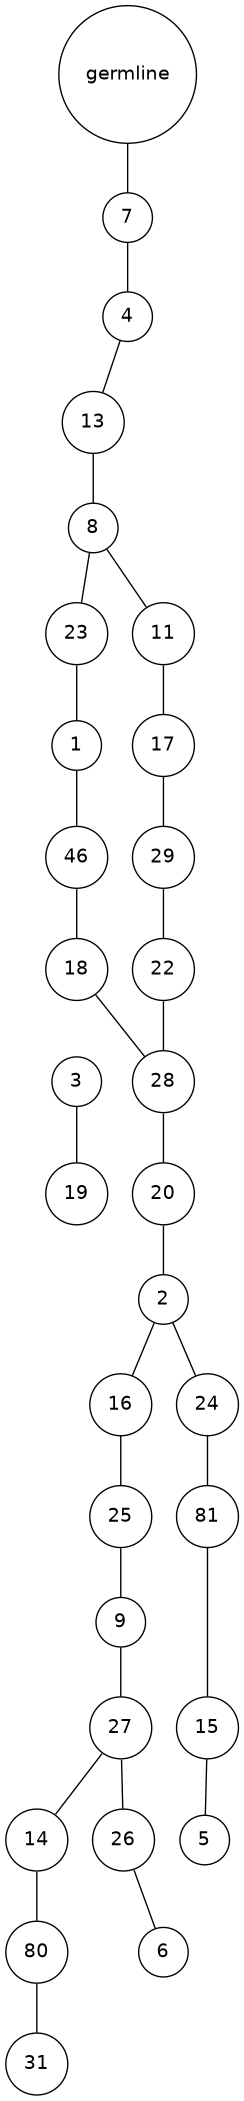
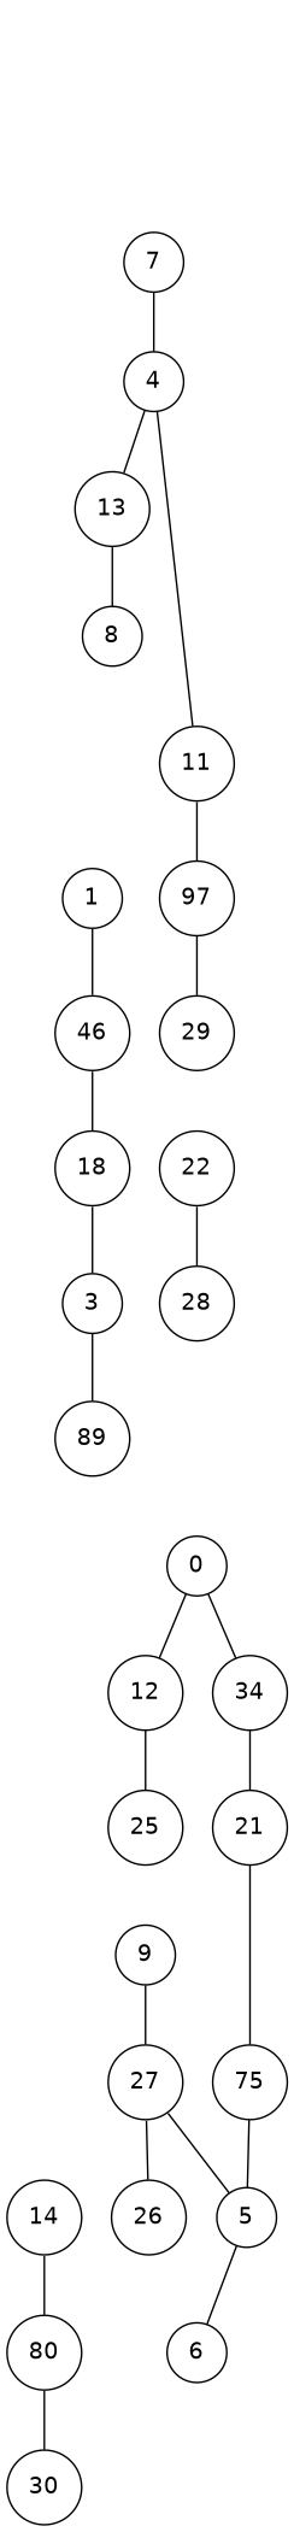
  graph {
    fontname="DejaVu Sans"
    rankdir=UD
    splines=line
    node [fontname="DejaVu Sans" shape=circle]
    edge [fontname="DejaVu Sans"]
-   n1 [label=germline]
    n2 [label=7]
    n3 [label=4]
    n4 [label=13]
    n5 [label=8]
-   n6 [label=23]
    n7 [label=11]
    n8 [label=1]
-   n9 [label=17]
+   n9 [label=97]
    n10 [label=46]
    n11 [label=18]
    n12 [label=3]
-   n13 [label=19]
+   n13 [label=89]
    n14 [label=29]
    n15 [label=22]
    n16 [label=28]
-   n17 [label=20]
-   n18 [label=2]
-   n19 [label=16]
-   n20 [label=24]
+   n18 [label=0]
+   n19 [label=12]
+   n20 [label=34]
    n21 [label=25]
-   n22 [label=81]
+   n22 [label=21]
    n23 [label=9]
    n24 [label=27]
    n25 [label=14]
    n26 [label=26]
    n27 [label=80]
-   n28 [label=31]
-   n29 [label=15]
+   n28 [label=30]
+   n29 [label=75]
    n30 [label=5]
    n31 [label=6]
-   n1 -- n2
    n2 -- n3
    n3 -- n4
    n4 -- n5
-   n5 -- n6
-   n5 -- n7
-   n6 -- n8
+   n3 -- n7
    n7 -- n9
    n8 -- n10
    n9 -- n14
    n10 -- n11
-   n11 -- n16
+   n11 -- n12
    n12 -- n13
-   n14 -- n15
    n15 -- n16
-   n16 -- n17
-   n17 -- n18
    n18 -- n19
    n18 -- n20
    n19 -- n21
    n20 -- n22
-   n21 -- n23
    n22 -- n29
    n23 -- n24
-   n24 -- n25
+   n24 -- n30
    n24 -- n26
    n25 -- n27
    n27 -- n28
    n29 -- n30
-   n26 -- n31
+   n30 -- n31
  }
